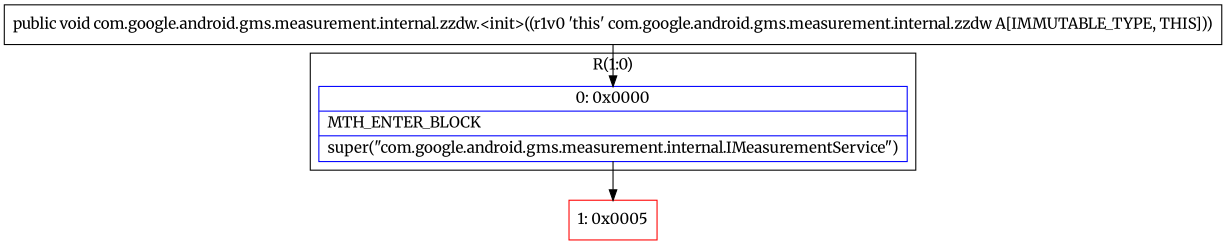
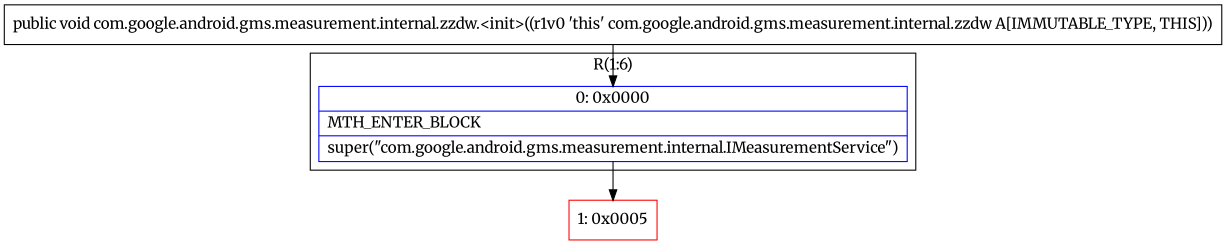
  digraph {
    fontname=Merriweather
    node [shape=record fontname=Merriweather]
    edge [fontname=Merriweather]
    n1 [color=blue label="{0\:\ 0x0000|MTH_ENTER_BLOCK\l|super(\"com.google.android.gms.measurement.internal.IMeasurementService\")\l}"]
    n2 [color=red label="{1\:\ 0x0005}"]
    n3 [label="{public void com.google.android.gms.measurement.internal.zzdw.\<init\>((r1v0 'this' com.google.android.gms.measurement.internal.zzdw A[IMMUTABLE_TYPE, THIS])) }"]
    subgraph cluster_1 {
-     label="R(1:0)"
+     label="R(1:6)"
      n1
    }
    n1 -> n2
    n3 -> n1
  }
